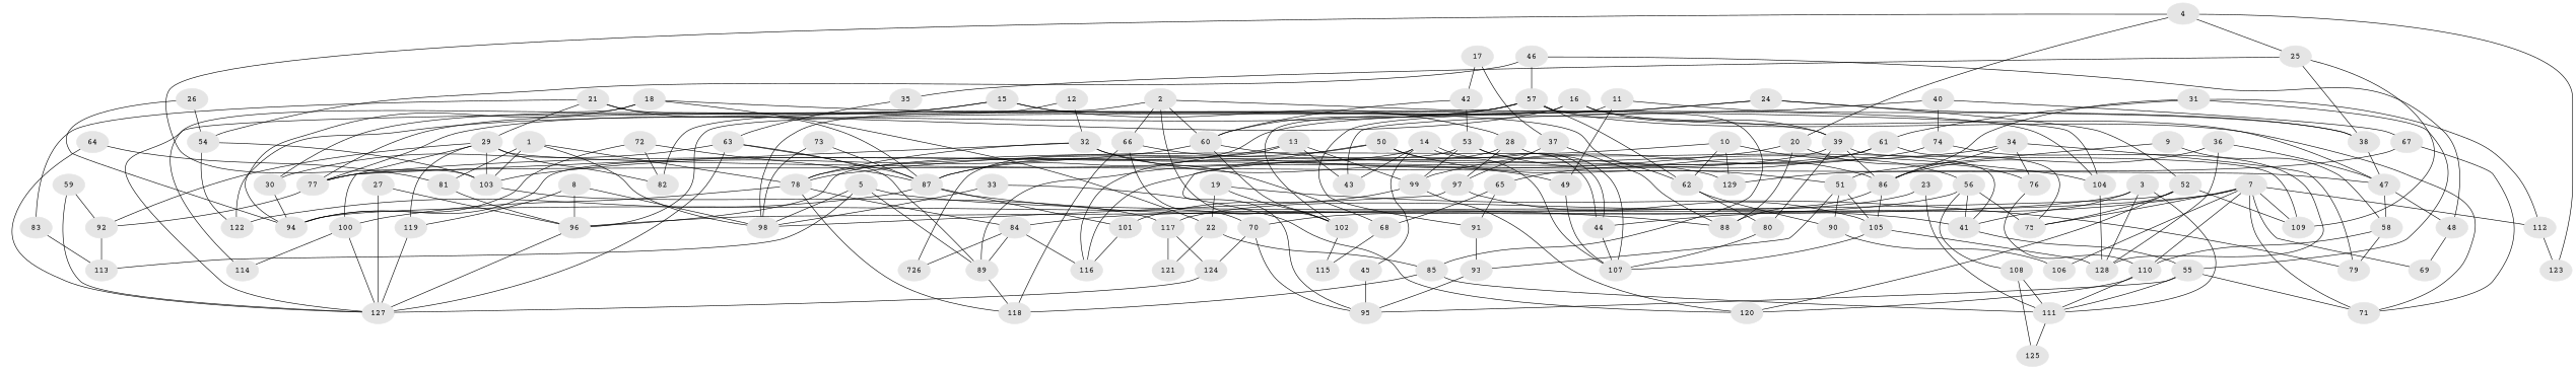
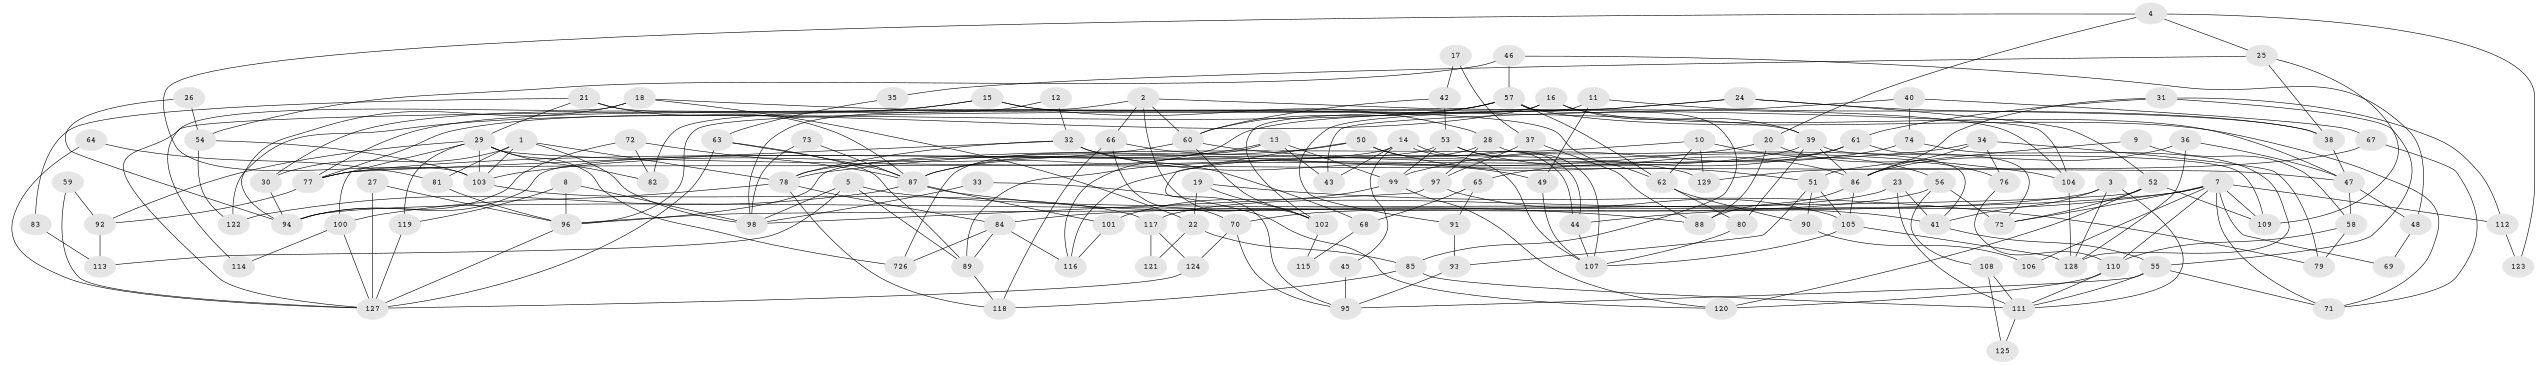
  graph {
    fontname="Courier Prime"
    node [color=gray90 fontname="Courier Prime" style=filled]
    edge [fontname="Courier Prime"]
    1
    30
    78
    81
    98
    103
    94
    84
    100
    118
    96
    117
    2
    60
    66
    82
    102
    104
    129
    70
    115
    128
    3
    41
    111
    55
    125
    4
    20
    25
    123
    76
    88
    109
    38
    35
    5
    89
    113
    27
    127
    92
    7
    44
    69
    71
    75
    106
    110
    112
    107
    n52 [label=726]
    116
    120
    8
    119
    9
    51
    58
    90
    93
    105
    79
    10
    56
    62
    108
    80
    11
    49
    47
    12
    32
    77
    68
    13
    43
    87
    99
    122
    101
    14
    45
    95
    15
    28
    97
    16
    39
    86
    48
    17
    37
    42
    53
    18
    22
    114
    85
    121
    19
    21
    29
    83
    23
    124
    24
    52
    91
    63
    26
    54
    31
    61
    65
    33
    34
    36
    40
    67
    74
    46
    57
    50
    59
    64
    72
    73
-   63 -- 30
+   1 -- 30
    1 -- 78
    1 -- 81
    1 -- 98
    1 -- 103
    30 -- 94
    78 -- 84
    78 -- 100
    78 -- 118
    81 -- 96
    103 -- 117
    84 -- 89
    84 -- n52
    84 -- 116
    100 -- 127
    100 -- 114
    96 -- 127
    117 -- 121
    117 -- 124
    2 -- 60
    2 -- 66
    2 -- 82
    2 -- 102
    2 -- 104
    60 -- 103
    60 -- 102
    60 -- 104
    66 -- 118
    66 -- 129
    66 -- 70
    102 -- 115
    104 -- 128
    70 -- 95
    70 -- 124
    3 -- 94
    3 -- 128
    3 -- 41
    3 -- 111
    41 -- 55
    111 -- 125
    55 -- 111
    55 -- 71
    55 -- 95
    4 -- 103
    4 -- 20
    4 -- 25
    4 -- 123
    20 -- 78
    20 -- 76
    20 -- 88
    25 -- 109
    25 -- 38
    25 -- 35
    76 -- 110
    38 -- 47
    35 -- 63
    5 -- 98
    5 -- 41
    5 -- 89
    5 -- 113
    89 -- 118
    27 -- 96
    27 -- 127
    92 -- 113
    7 -- 84
    7 -- 109
    7 -- 44
    7 -- 69
    7 -- 71
    7 -- 75
    7 -- 106
    7 -- 110
    7 -- 112
    44 -- 107
    110 -- 111
    110 -- 120
    112 -- 123
    8 -- 98
    8 -- 96
    8 -- 119
    119 -- 127
    9 -- 51
    9 -- 58
    51 -- 90
    51 -- 93
    51 -- 105
    58 -- 110
    58 -- 79
    90 -- 106
    93 -- 95
    105 -- 128
    105 -- 107
    10 -- 96
    10 -- 129
    10 -- 56
    10 -- 62
    56 -- 70
    56 -- 75
    56 -- 108
    62 -- 90
    62 -- 80
    108 -- 111
    108 -- 125
    80 -- 107
    11 -- 96
    11 -- 38
    11 -- 49
    49 -- 107
    47 -- 58
    47 -- 48
    12 -- 98
    12 -- 32
    32 -- 78
    32 -- 49
    32 -- 77
    32 -- 68
    77 -- 92
    68 -- 115
    13 -- n52
    13 -- 43
    13 -- 87
    13 -- 99
    87 -- 88
    87 -- 122
    87 -- 101
    99 -- 120
    99 -- 101
    101 -- 116
    14 -- 44
    14 -- 44
    14 -- 77
    14 -- 43
    14 -- 45
    45 -- 95
    15 -- 30
    15 -- 104
    15 -- 77
    15 -- 28
    28 -- 41
    28 -- 116
    28 -- 97
    97 -- 98
    97 -- 105
    16 -- 102
    16 -- 47
    16 -- 77
    16 -- 39
    39 -- 109
    39 -- 89
    39 -- 80
    39 -- 86
    86 -- 88
    86 -- 105
    48 -- 69
    17 -- 37
    17 -- 42
    37 -- 88
    37 -- 97
    42 -- 60
    42 -- 53
    53 -- 94
    53 -- 107
    53 -- 99
    53 -- 86
    18 -- 94
    18 -- 39
    18 -- 22
    18 -- 114
    22 -- 85
    22 -- 121
    85 -- 118
    85 -- 111
    19 -- 102
    19 -- 79
    19 -- 22
    21 -- 62
    21 -- 87
    21 -- 29
    21 -- 83
    29 -- 103
    29 -- 100
    29 -- 82
    29 -- 92
+   29 -- n52
    29 -- 119
    29 -- 47
    83 -- 113
    23 -- 117
-   56 -- 41
+   23 -- 41
    23 -- 111
    124 -- 127
    24 -- 38
    24 -- 87
    24 -- 52
    24 -- 91
    52 -- 96
    52 -- 109
    52 -- 75
    52 -- 120
    91 -- 93
    63 -- 89
    63 -- 127
    63 -- 87
    26 -- 94
    26 -- 54
    54 -- 103
    54 -- 122
    31 -- 55
    31 -- 112
    31 -- 86
    31 -- 61
    61 -- 75
    61 -- 116
    61 -- 65
    65 -- 68
    65 -- 91
    33 -- 98
    33 -- 120
    34 -- 76
    34 -- 79
    34 -- 77
    34 -- 86
    36 -- 128
    36 -- 47
    36 -- 86
    40 -- 43
    40 -- 67
    40 -- 74
    67 -- 129
    67 -- 71
    74 -- 128
    74 -- 99
    46 -- 48
    46 -- 54
    46 -- 57
    57 -- 60
    57 -- 127
    57 -- 71
    57 -- 62
    57 -- 122
    57 -- 85
    50 -- 78
    50 -- 107
    50 -- 51
    50 -- 95
    59 -- 127
    59 -- 92
    64 -- 81
    64 -- 127
    72 -- 94
    72 -- 82
    72 -- 87
    73 -- 98
    73 -- 87
  }
